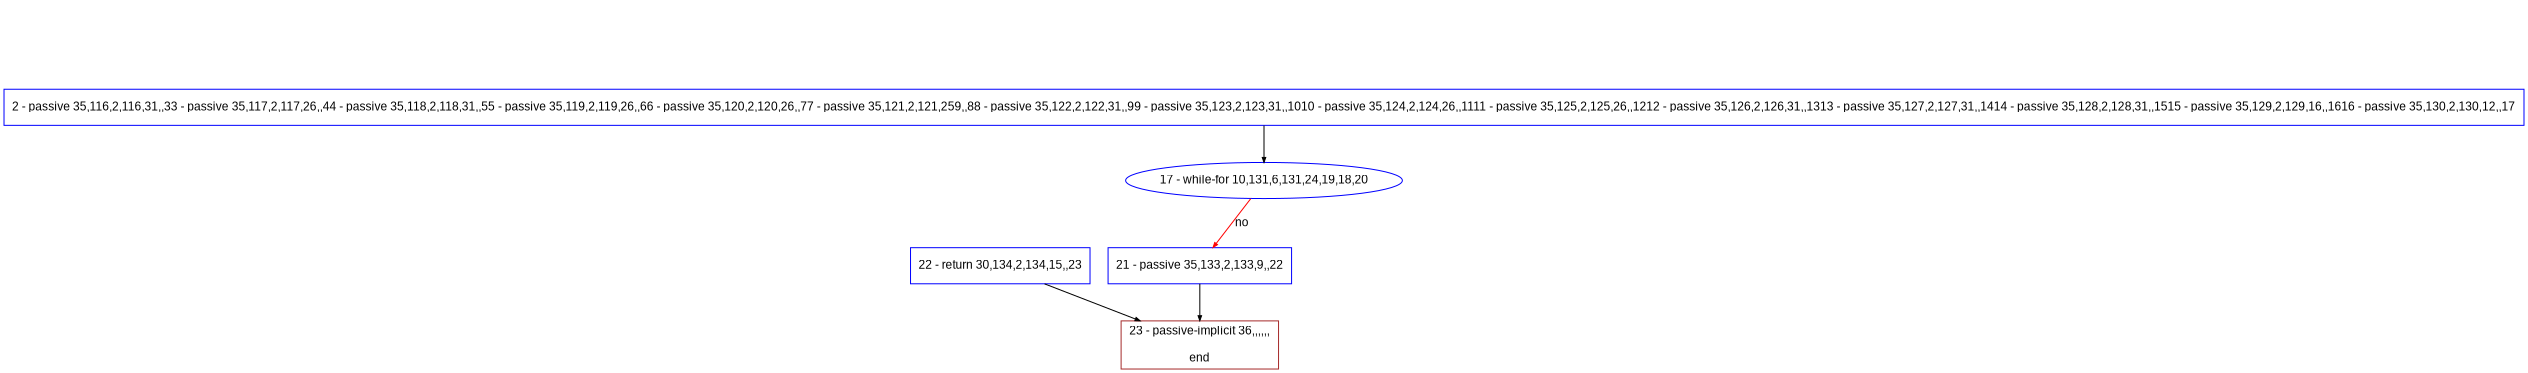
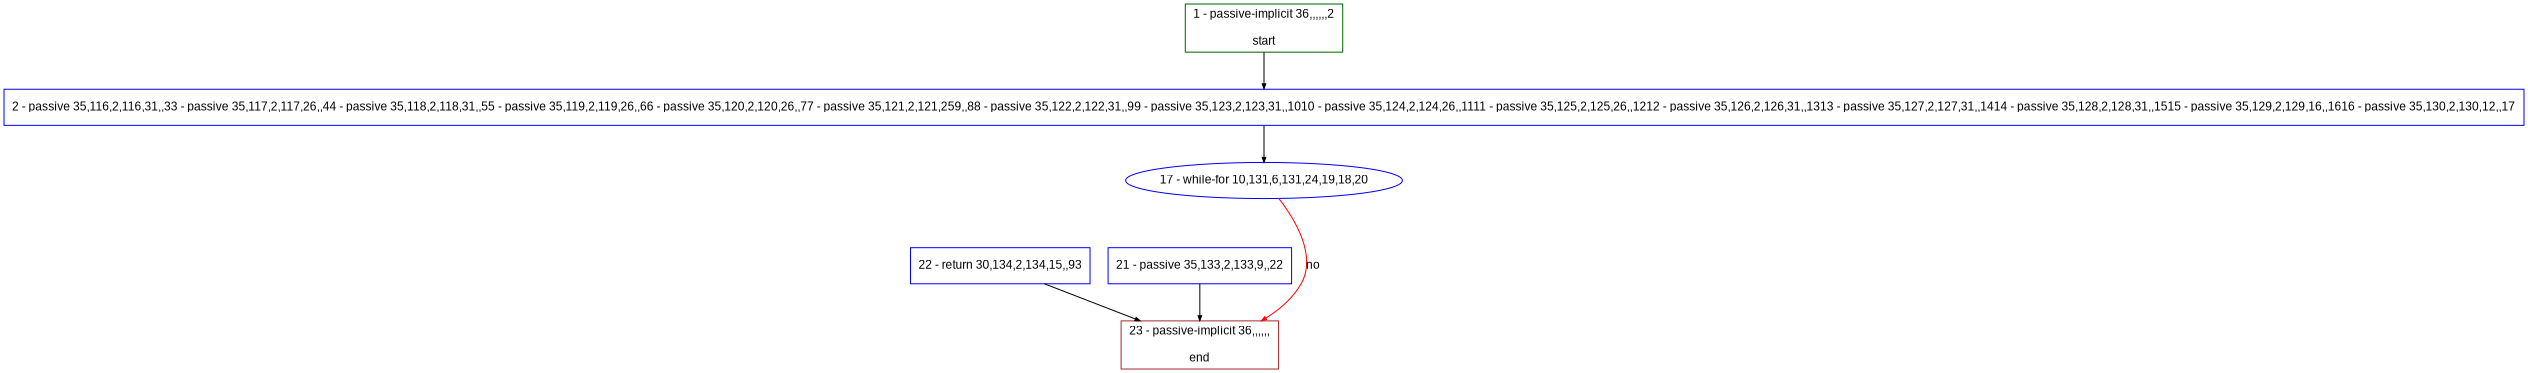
  digraph {
    bgcolor=white
    compound=true
    fillcolor="#FFFFCC"
    fontname="Liberation Sans"
    fontsize=12
    pack=true
    packmode=clust
    style="rounded,filled"
    node [color="#0000ff" compound=true fillcolor="#ffffff" fixedsize=false fontname="Liberation Sans" fontsize=12 node_initialized=no shape=box style=filled]
    edge [arrowhead=normal arrowsize=0.5 arrowtail=none color="#000000" compound=true dir=forward fontcolor=black fontname="Liberation Sans" fontsize=12]
    n1 [label="2 - passive 35,116,2,116,31,,33 - passive 35,117,2,117,26,,44 - passive 35,118,2,118,31,,55 - passive 35,119,2,119,26,,66 - passive 35,120,2,120,26,,77 - passive 35,121,2,121,259,,88 - passive 35,122,2,122,31,,99 - passive 35,123,2,123,31,,1010 - passive 35,124,2,124,26,,1111 - passive 35,125,2,125,26,,1212 - passive 35,126,2,126,31,,1313 - passive 35,127,2,127,31,,1414 - passive 35,128,2,128,31,,1515 - passive 35,129,2,129,16,,1616 - passive 35,130,2,130,12,,17"]
    n2 [label="17 - while-for 10,131,6,131,24,19,18,20" shape=oval]
    n3 [label="21 - passive 35,133,2,133,9,,22"]
+   n4 [color="#006400" label="1 - passive-implicit 36,,,,,,2\n\nstart"]
    n5 [color="#a52a2a" label="23 - passive-implicit 36,,,,,,\n\nend"]
-   n6 [label="22 - return 30,134,2,134,15,,23"]
+   n6 [label="22 - return 30,134,2,134,15,,93"]
    n1 -> n2
-   n2 -> n3 [color="#ff0000" label=no]
+   n2 -> n5 [color="#ff0000" label=no]
    n3 -> n5
+   n4 -> n1
    n6 -> n5
  }
